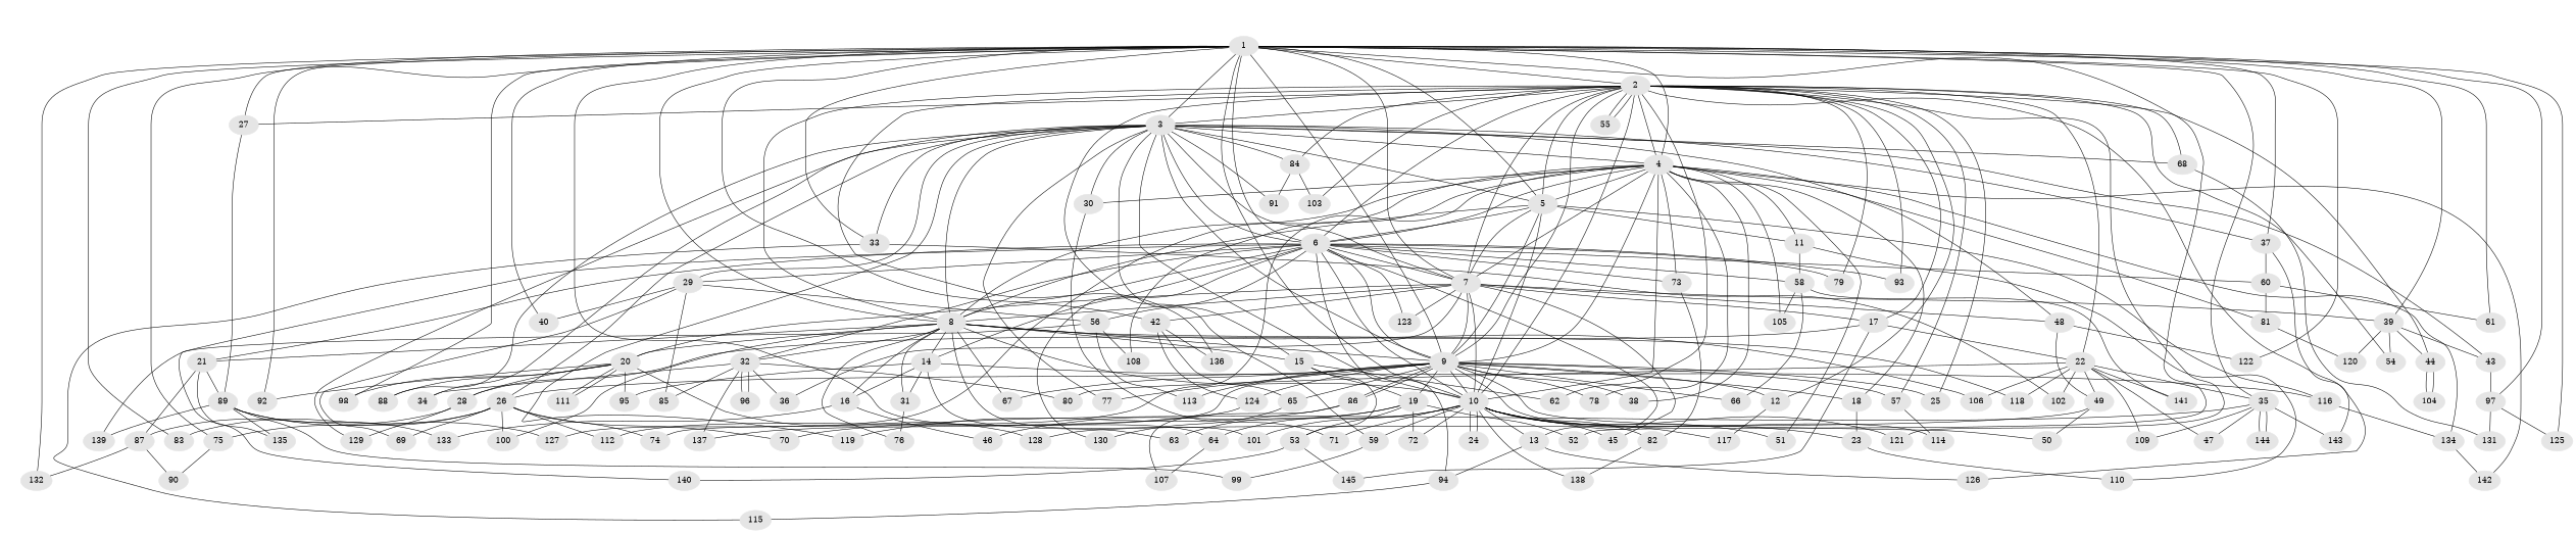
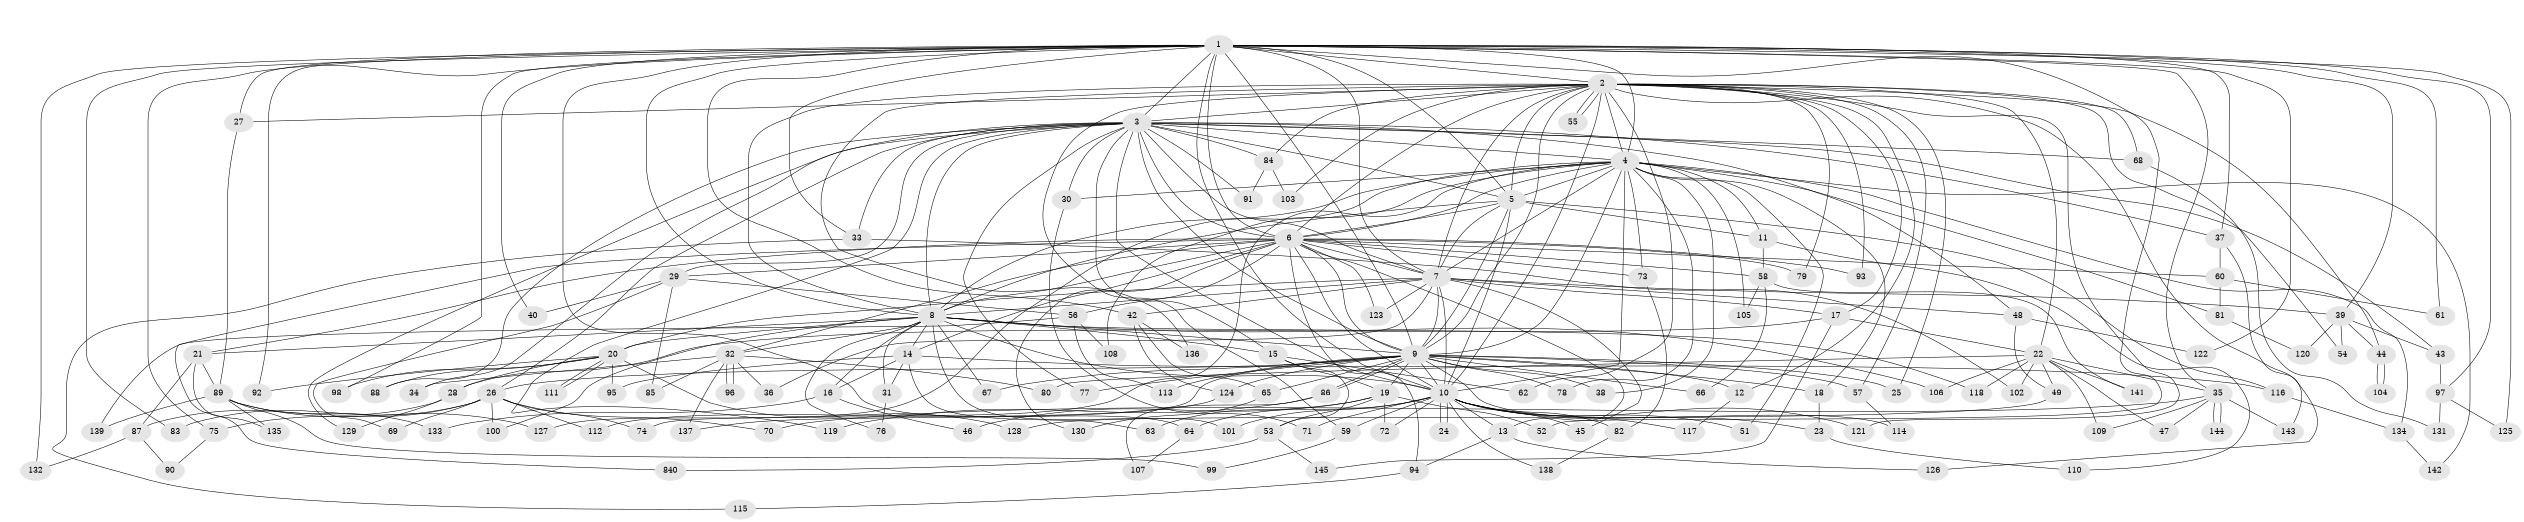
  graph {
    node [color=gray90 style=filled]
    1
    2
    3
    4
    5
    6
    7
    8
    9
    10
    27
    33
    35
    37
    39
    40
    42
    52
    61
    64
    75
    83
    92
    97
    98
    122
    125
    132
    12
    17
    22
    25
    44
    54
    55
    57
    59
    62
    68
    79
    84
    93
    103
    121
    126
    136
    15
    26
    29
    30
    34
    43
    48
    77
    88
    91
    119
    129
    11
    18
    38
    51
    73
    78
    81
    105
    108
    112
    127
    134
    142
    116
    13
    14
    21
    32
    56
    58
    60
    94
    123
    130
-   140
+   140 [label=840]
    20
    36
    45
    16
    31
    67
    76
    100
    101
    106
    118
    19
-   50
    65
    66
    74
    86
    113
    114
    124
    23
    24
    71
    72
    82
    117
    138
    89
    102
    115
    47
    109
    70
    143
    144
    120
    107
    90
    131
    28
    145
    49
    80
    141
    104
    99
    53
    69
    85
    110
    63
    95
    87
    135
    96
    137
    139
    111
    128
    46
    133
    1 -- 2
    1 -- 3
    1 -- 4
    1 -- 5
    1 -- 6
    1 -- 7
    1 -- 8
    1 -- 9
    1 -- 10
    1 -- 27
    1 -- 33
    1 -- 35
    1 -- 37
    1 -- 39
    1 -- 40
    1 -- 42
    1 -- 52
    1 -- 61
    1 -- 64
    1 -- 75
    1 -- 83
    1 -- 92
    1 -- 97
    1 -- 98
    1 -- 122
    1 -- 125
    1 -- 132
    2 -- 3
    2 -- 4
    2 -- 5
    2 -- 6
    2 -- 7
    2 -- 8
    2 -- 9
    2 -- 10
    2 -- 27
    2 -- 12
    2 -- 17
    2 -- 22
    2 -- 25
    2 -- 44
    2 -- 54
    2 -- 55
    2 -- 55
    2 -- 57
    2 -- 59
    2 -- 62
    2 -- 68
    2 -- 79
    2 -- 84
    2 -- 93
    2 -- 103
    2 -- 121
    2 -- 126
    2 -- 136
    3 -- 4
    3 -- 5
    3 -- 6
    3 -- 7
    3 -- 8
    3 -- 9
    3 -- 10
    3 -- 33
    3 -- 37
    3 -- 68
    3 -- 84
    3 -- 15
    3 -- 26
    3 -- 29
    3 -- 30
    3 -- 34
    3 -- 43
    3 -- 48
    3 -- 77
    3 -- 88
    3 -- 91
    3 -- 119
    3 -- 129
    4 -- 5
    4 -- 6
    4 -- 7
    4 -- 8
    4 -- 9
    4 -- 10
    4 -- 30
    4 -- 11
    4 -- 18
    4 -- 38
    4 -- 51
    4 -- 73
    4 -- 78
    4 -- 81
    4 -- 105
    4 -- 108
    4 -- 112
    4 -- 127
    4 -- 134
    4 -- 142
    5 -- 6
    5 -- 7
    5 -- 8
    5 -- 9
    5 -- 10
    5 -- 11
    5 -- 116
    6 -- 7
    6 -- 8
    6 -- 9
    6 -- 10
    6 -- 79
    6 -- 93
    6 -- 29
    6 -- 73
    6 -- 13
    6 -- 14
    6 -- 21
    6 -- 32
    6 -- 56
    6 -- 58
    6 -- 60
    6 -- 94
    6 -- 123
    6 -- 130
    6 -- 140
    7 -- 8
    7 -- 9
    7 -- 10
    7 -- 39
    7 -- 42
    7 -- 17
    7 -- 48
    7 -- 123
    7 -- 20
    7 -- 36
    7 -- 45
    8 -- 9
    8 -- 10
    8 -- 15
    8 -- 14
    8 -- 21
    8 -- 32
    8 -- 20
    8 -- 16
    8 -- 31
    8 -- 67
    8 -- 76
    8 -- 100
    8 -- 101
    8 -- 106
    8 -- 118
    9 -- 10
    9 -- 12
    9 -- 25
    9 -- 57
    9 -- 26
    9 -- 77
    9 -- 18
    9 -- 38
    9 -- 78
    9 -- 67
    9 -- 19
-   9 -- 50
    9 -- 65
    9 -- 66
    9 -- 74
    9 -- 86
    9 -- 86
    9 -- 113
    9 -- 114
    9 -- 124
    10 -- 64
    10 -- 59
    10 -- 121
    10 -- 51
    10 -- 13
    10 -- 45
    10 -- 101
    10 -- 23
    10 -- 24
    10 -- 24
    10 -- 71
    10 -- 72
    10 -- 82
    10 -- 117
    10 -- 138
    27 -- 89
    33 -- 102
    33 -- 115
    35 -- 47
    35 -- 109
    35 -- 70
    35 -- 143
    35 -- 144
    35 -- 144
    37 -- 60
    37 -- 143
    39 -- 44
    39 -- 54
    39 -- 43
    39 -- 120
    42 -- 136
    42 -- 65
    42 -- 124
    64 -- 107
    75 -- 90
    97 -- 125
    97 -- 131
    12 -- 117
    17 -- 22
    17 -- 28
    17 -- 145
    22 -- 35
    22 -- 106
    22 -- 118
    22 -- 102
    22 -- 47
    22 -- 109
    22 -- 49
    22 -- 80
    22 -- 141
    44 -- 104
    44 -- 104
    57 -- 114
    59 -- 99
    68 -- 131
    84 -- 103
    84 -- 91
    15 -- 62
    15 -- 19
    15 -- 53
    26 -- 75
    26 -- 83
    26 -- 112
    26 -- 100
    26 -- 74
    26 -- 70
    26 -- 69
    29 -- 40
    29 -- 56
    29 -- 69
    29 -- 85
    30 -- 71
    43 -- 97
    48 -- 122
    48 -- 49
    11 -- 58
    11 -- 110
    18 -- 23
    73 -- 82
    81 -- 120
    134 -- 142
    116 -- 134
    13 -- 126
    13 -- 94
    14 -- 116
    14 -- 16
    14 -- 31
    14 -- 63
    14 -- 95
    21 -- 89
    21 -- 87
    21 -- 135
    32 -- 34
    32 -- 36
    32 -- 80
    32 -- 85
    32 -- 96
    32 -- 96
    32 -- 137
    56 -- 108
    56 -- 113
    56 -- 139
    58 -- 105
    58 -- 66
    58 -- 141
    60 -- 61
    60 -- 81
    94 -- 115
    20 -- 92
    20 -- 98
    20 -- 88
    20 -- 28
    20 -- 95
    20 -- 111
    20 -- 111
    20 -- 128
    16 -- 46
    16 -- 133
    31 -- 76
    19 -- 52
    19 -- 72
    19 -- 53
    19 -- 63
    19 -- 46
    65 -- 130
    86 -- 119
    86 -- 107
    124 -- 137
    23 -- 110
    82 -- 138
    89 -- 127
    89 -- 99
    89 -- 135
    89 -- 139
    89 -- 133
    28 -- 129
    28 -- 87
-   49 -- 50
    49 -- 128
    53 -- 140
    53 -- 145
    87 -- 132
    87 -- 90
  }
